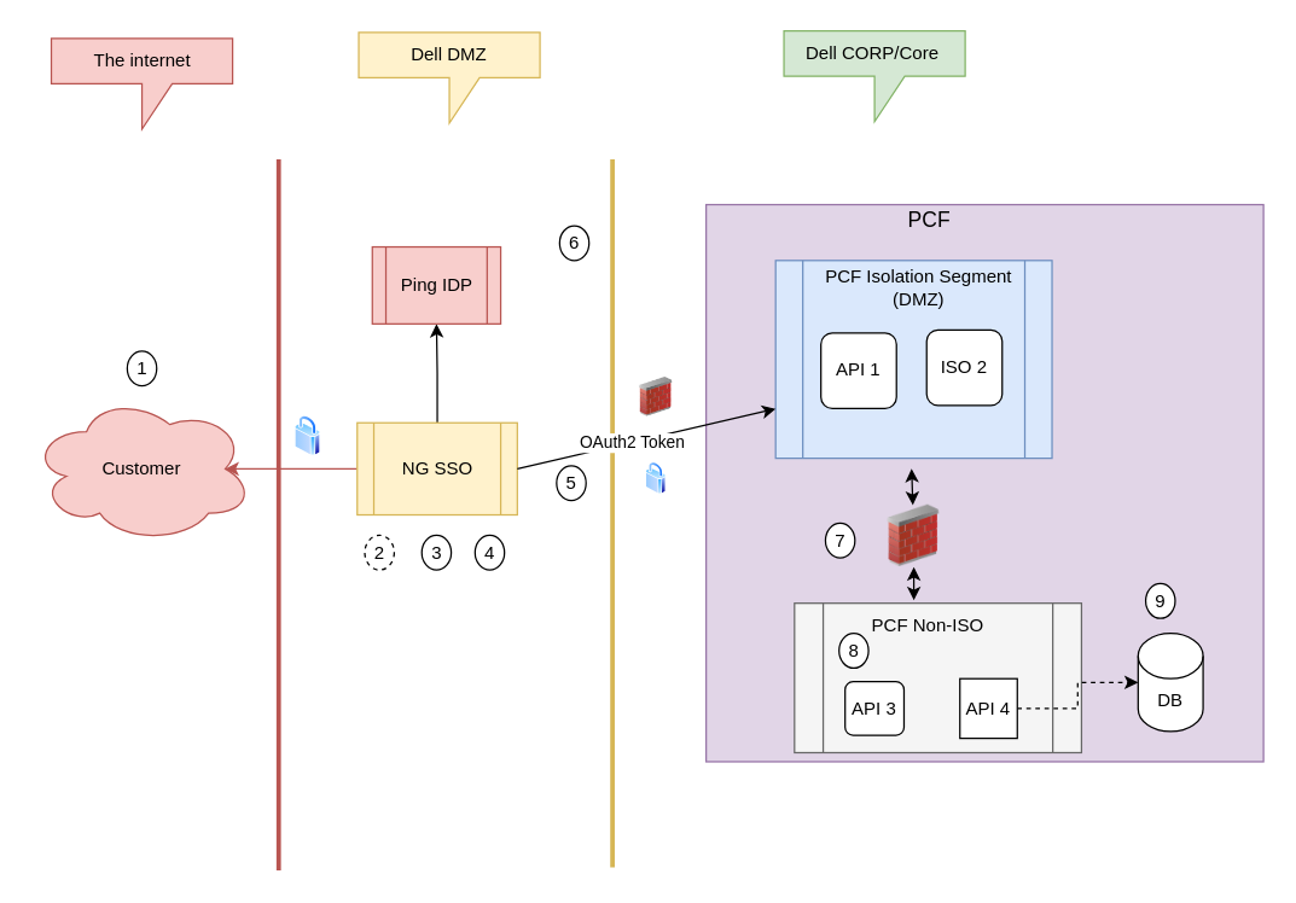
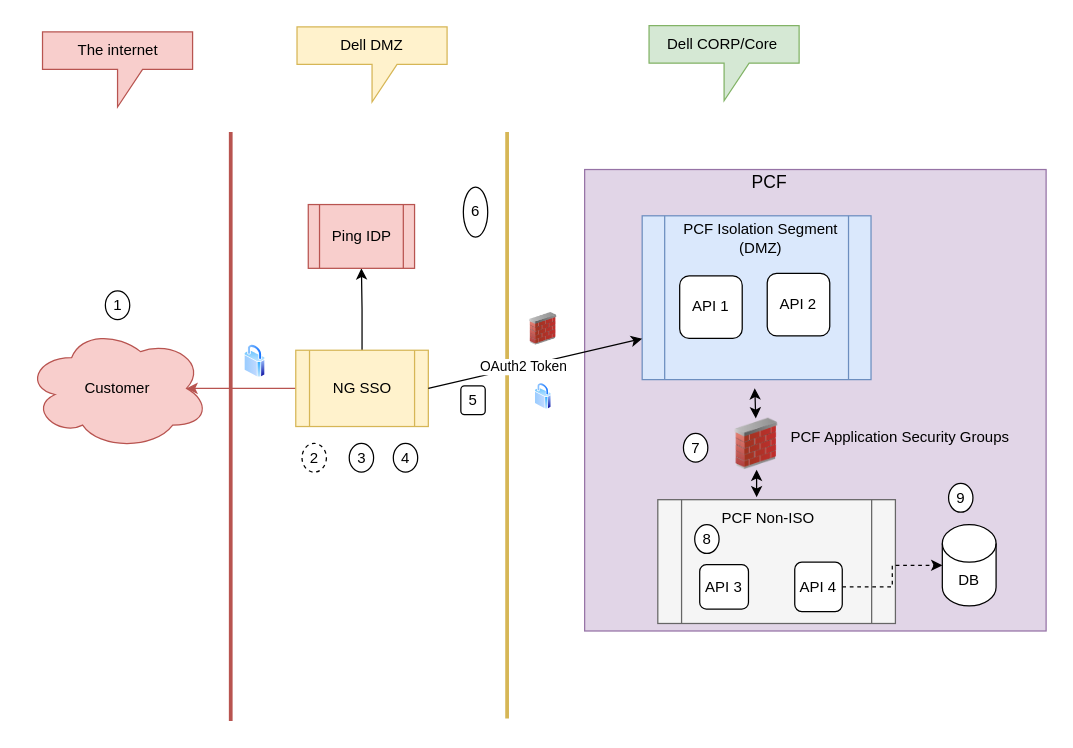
  <mxCell id="0" />
  <mxCell id="1" parent="0" />
  <mxCell id="2" value="" style="whiteSpace=wrap;html=1;aspect=fixed;fillColor=#e1d5e7;strokeColor=#9673a6;" parent="1" vertex="1"><mxGeometry x="467" y="135" width="369" height="369" as="geometry" /></mxCell>
  <mxCell id="3" value="" style="edgeStyle=orthogonalEdgeStyle;rounded=0;orthogonalLoop=1;jettySize=auto;html=1;strokeWidth=1;exitX=0.875;exitY=0.5;exitDx=0;exitDy=0;exitPerimeter=0;startArrow=classic;startFill=1;fillColor=#f8cecc;strokeColor=#b85450;endArrow=none;" parent="1" source="4" target="8" edge="1"><mxGeometry relative="1" as="geometry" /></mxCell>
  <mxCell id="4" value="Customer" style="ellipse;shape=cloud;whiteSpace=wrap;html=1;fillColor=#f8cecc;strokeColor=#b85450;" parent="1" vertex="1"><mxGeometry x="20" y="261" width="147" height="98" as="geometry" /></mxCell>
  <mxCell id="5" value="" style="endArrow=none;html=1;strokeWidth=3;fillColor=#f8cecc;strokeColor=#b85450;" parent="1" edge="1"><mxGeometry width="50" height="50" relative="1" as="geometry"><mxPoint x="184" y="576" as="sourcePoint" /><mxPoint x="184" y="105" as="targetPoint" /></mxGeometry></mxCell>
  <mxCell id="6" value="" style="endArrow=none;html=1;strokeWidth=3;fillColor=#fff2cc;strokeColor=#d6b656;" parent="1" edge="1"><mxGeometry width="50" height="50" relative="1" as="geometry"><mxPoint x="405" y="574" as="sourcePoint" /><mxPoint x="405" y="105" as="targetPoint" /></mxGeometry></mxCell>
  <mxCell id="7" value="" style="edgeStyle=orthogonalEdgeStyle;rounded=0;orthogonalLoop=1;jettySize=auto;html=1;" parent="1" source="8" target="30" edge="1"><mxGeometry relative="1" as="geometry" /></mxCell>
  <mxCell id="8" value="NG SSO" style="shape=process;whiteSpace=wrap;html=1;backgroundOutline=1;fillColor=#fff2cc;strokeColor=#d6b656;" parent="1" vertex="1"><mxGeometry x="236" y="279.5" width="106" height="61" as="geometry" /></mxCell>
  <mxCell id="9" value="&lt;font style=&quot;font-size: 14px&quot;&gt;PCF&lt;/font&gt;" style="text;html=1;strokeColor=none;fillColor=none;align=center;verticalAlign=middle;whiteSpace=wrap;rounded=0;" parent="1" vertex="1"><mxGeometry x="595" y="135" width="40" height="20" as="geometry" /></mxCell>
  <mxCell id="10" value="" style="aspect=fixed;perimeter=ellipsePerimeter;html=1;align=center;shadow=0;dashed=0;spacingTop=3;image;image=img/lib/active_directory/secure.svg;" parent="1" vertex="1"><mxGeometry x="195" y="275" width="17" height="26.56" as="geometry" /></mxCell>
  <mxCell id="11" value="" style="aspect=fixed;perimeter=ellipsePerimeter;html=1;align=center;shadow=0;dashed=0;spacingTop=3;image;image=img/lib/active_directory/secure.svg;" parent="1" vertex="1"><mxGeometry x="427.28" y="306" width="13.44" height="21" as="geometry" /></mxCell>
  <mxCell id="12" value="The internet" style="shape=callout;whiteSpace=wrap;html=1;perimeter=calloutPerimeter;fillColor=#f8cecc;strokeColor=#b85450;" parent="1" vertex="1"><mxGeometry x="33.5" y="25" width="120" height="60" as="geometry" /></mxCell>
  <mxCell id="13" value="Dell DMZ" style="shape=callout;whiteSpace=wrap;html=1;perimeter=calloutPerimeter;fillColor=#fff2cc;strokeColor=#d6b656;" parent="1" vertex="1"><mxGeometry x="237" y="21" width="120" height="60" as="geometry" /></mxCell>
  <mxCell id="14" value="Dell CORP/Core&amp;nbsp;" style="shape=callout;whiteSpace=wrap;html=1;perimeter=calloutPerimeter;fillColor=#d5e8d4;strokeColor=#82b366;" parent="1" vertex="1"><mxGeometry x="518.5" y="20" width="120" height="60" as="geometry" /></mxCell>
  <mxCell id="15" value="" style="shape=process;whiteSpace=wrap;html=1;backgroundOutline=1;fillColor=#f5f5f5;strokeColor=#666666;fontColor=#333333;" parent="1" vertex="1"><mxGeometry x="525.5" y="399" width="190" height="99" as="geometry" /></mxCell>
  <mxCell id="16" value="API 3" style="rounded=1;whiteSpace=wrap;html=1;" parent="1" vertex="1"><mxGeometry x="559" y="451" width="39" height="35.5" as="geometry" /></mxCell>
  <mxCell id="17" value="" style="edgeStyle=orthogonalEdgeStyle;rounded=0;orthogonalLoop=1;jettySize=auto;html=1;dashed=1;" edge="1" parent="1" source="18" target="41"><mxGeometry relative="1" as="geometry" /></mxCell>
- <mxCell id="18" value="API 4" style="whiteSpace=wrap;html=1;rounded=0;" parent="1" vertex="1"><mxGeometry x="635" y="449" width="38" height="39.5" as="geometry" /></mxCell>
+ <mxCell id="18" value="API 4" style="rounded=1;whiteSpace=wrap;html=1;" parent="1" vertex="1"><mxGeometry x="635" y="449" width="38" height="39.5" as="geometry" /></mxCell>
  <mxCell id="19" value="PCF Non-ISO" style="text;html=1;strokeColor=none;fillColor=none;align=center;verticalAlign=middle;whiteSpace=wrap;rounded=0;" parent="1" vertex="1"><mxGeometry x="549" y="404" width="130" height="20" as="geometry" /></mxCell>
  <mxCell id="20" value="" style="image;html=1;image=img/lib/clip_art/networking/Firewall_02_128x128.png" parent="1" vertex="1"><mxGeometry x="423" y="245.5" width="22" height="34" as="geometry" /></mxCell>
  <mxCell id="21" value="" style="image;html=1;image=img/lib/clip_art/networking/Firewall_02_128x128.png" parent="1" vertex="1"><mxGeometry x="581.5" y="334" width="46" height="41" as="geometry" /></mxCell>
  <mxCell id="22" value="" style="group" parent="1" vertex="1" connectable="0"><mxGeometry x="513" y="172" width="183" height="131" as="geometry" /></mxCell>
  <mxCell id="23" value="" style="shape=process;whiteSpace=wrap;html=1;backgroundOutline=1;fillColor=#dae8fc;strokeColor=#6c8ebf;" parent="22" vertex="1"><mxGeometry width="183" height="131" as="geometry" /></mxCell>
  <mxCell id="24" value="API 1" style="rounded=1;whiteSpace=wrap;html=1;" parent="22" vertex="1"><mxGeometry x="30" y="48" width="50" height="50" as="geometry" /></mxCell>
- <mxCell id="25" value="ISO 2" style="rounded=1;whiteSpace=wrap;html=1;" parent="22" vertex="1"><mxGeometry x="100" y="46" width="50" height="50" as="geometry" /></mxCell>
+ <mxCell id="25" value="API 2" style="rounded=1;whiteSpace=wrap;html=1;" parent="22" vertex="1"><mxGeometry x="100" y="46" width="50" height="50" as="geometry" /></mxCell>
  <mxCell id="26" value="PCF Isolation Segment (DMZ)" style="text;html=1;strokeColor=none;fillColor=none;align=center;verticalAlign=middle;whiteSpace=wrap;rounded=0;" parent="22" vertex="1"><mxGeometry x="30" y="8" width="130" height="20" as="geometry" /></mxCell>
  <mxCell id="27" value="" style="endArrow=classic;startArrow=classic;html=1;entryX=0.492;entryY=1.053;entryDx=0;entryDy=0;entryPerimeter=0;" parent="1" source="21" target="23" edge="1"><mxGeometry width="50" height="50" relative="1" as="geometry"><mxPoint x="615" y="353" as="sourcePoint" /><mxPoint x="665" y="303" as="targetPoint" /></mxGeometry></mxCell>
  <mxCell id="28" value="" style="endArrow=classic;startArrow=classic;html=1;entryX=0.427;entryY=-0.35;entryDx=0;entryDy=0;entryPerimeter=0;exitX=0.5;exitY=1;exitDx=0;exitDy=0;" parent="1" source="21" target="19" edge="1"><mxGeometry width="50" height="50" relative="1" as="geometry"><mxPoint x="661" y="361" as="sourcePoint" /><mxPoint x="675" y="313" as="targetPoint" /></mxGeometry></mxCell>
+ <mxCell id="29" value="PCF Application Security Groups" style="text;html=1;strokeColor=none;fillColor=none;align=center;verticalAlign=middle;whiteSpace=wrap;rounded=0;" parent="1" vertex="1"><mxGeometry x="627.5" y="339" width="183" height="20" as="geometry" /></mxCell>
  <mxCell id="30" value="Ping IDP" style="shape=process;whiteSpace=wrap;html=1;backgroundOutline=1;fillColor=#f8cecc;strokeColor=#b85450;" parent="1" vertex="1"><mxGeometry x="246" y="163" width="85" height="51" as="geometry" /></mxCell>
  <mxCell id="31" value="" style="endArrow=classic;html=1;entryX=0;entryY=0.75;entryDx=0;entryDy=0;exitX=1;exitY=0.5;exitDx=0;exitDy=0;" parent="1" source="8" target="23" edge="1"><mxGeometry width="50" height="50" relative="1" as="geometry"><mxPoint x="320" y="309.5" as="sourcePoint" /><mxPoint x="380" y="261" as="targetPoint" /></mxGeometry></mxCell>
  <mxCell id="32" value="OAuth2 Token" style="edgeLabel;html=1;align=center;verticalAlign=middle;resizable=0;points=[];" parent="31" vertex="1" connectable="0"><mxGeometry x="-0.108" relative="1" as="geometry"><mxPoint as="offset" /></mxGeometry></mxCell>
  <mxCell id="33" value="1" style="ellipse;whiteSpace=wrap;html=1;" vertex="1" parent="1"><mxGeometry x="83.75" y="232" width="19.5" height="23" as="geometry" /></mxCell>
  <mxCell id="34" value="2" style="ellipse;whiteSpace=wrap;html=1;dashed=1;" vertex="1" parent="1"><mxGeometry x="241" y="354" width="19.5" height="23" as="geometry" /></mxCell>
  <mxCell id="35" value="3" style="ellipse;whiteSpace=wrap;html=1;" vertex="1" parent="1"><mxGeometry x="278.75" y="354" width="19.5" height="23" as="geometry" /></mxCell>
- <mxCell id="36" value="5" style="ellipse;whiteSpace=wrap;html=1;" vertex="1" parent="1"><mxGeometry x="368" y="308" width="19.5" height="23" as="geometry" /></mxCell>
+ <mxCell id="36" value="5" style="whiteSpace=wrap;html=1;rounded=1;" vertex="1" parent="1"><mxGeometry x="368" y="308" width="19.5" height="23" as="geometry" /></mxCell>
  <mxCell id="37" value="4" style="ellipse;whiteSpace=wrap;html=1;" vertex="1" parent="1"><mxGeometry x="314" y="354" width="19.5" height="23" as="geometry" /></mxCell>
- <mxCell id="38" value="6" style="ellipse;whiteSpace=wrap;html=1;" vertex="1" parent="1"><mxGeometry x="370" y="149" width="19.5" height="23" as="geometry" /></mxCell>
+ <mxCell id="38" value="6" style="ellipse;whiteSpace=wrap;html=1;" vertex="1" parent="1"><mxGeometry x="370" y="149" width="19.5" height="40" as="geometry" /></mxCell>
  <mxCell id="39" value="7" style="ellipse;whiteSpace=wrap;html=1;" vertex="1" parent="1"><mxGeometry x="546" y="346" width="19.5" height="23" as="geometry" /></mxCell>
  <mxCell id="40" value="8" style="ellipse;whiteSpace=wrap;html=1;" vertex="1" parent="1"><mxGeometry x="555" y="419" width="19.5" height="23" as="geometry" /></mxCell>
  <mxCell id="41" value="DB" style="shape=cylinder3;whiteSpace=wrap;html=1;boundedLbl=1;backgroundOutline=1;size=15;" vertex="1" parent="1"><mxGeometry x="753" y="419" width="43" height="65" as="geometry" /></mxCell>
  <mxCell id="42" value="9" style="ellipse;whiteSpace=wrap;html=1;" vertex="1" parent="1"><mxGeometry x="758" y="386" width="19.5" height="23" as="geometry" /></mxCell>
